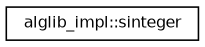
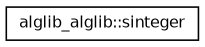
  digraph {
    rankdir=LR
-   n1 [color=black fillcolor=white fontname=Helvetica fontsize=10 height=0.2 label="alglib_impl::sinteger" shape=record style=filled width=0.4]
+   n1 [color=black fillcolor=white fontname=Helvetica fontsize=10 height=0.2 label="alglib_alglib::sinteger" shape=record style=filled width=0.4]
  }
